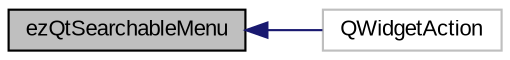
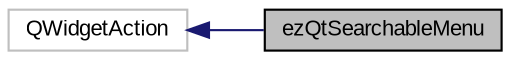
  digraph {
    rankdir=LR
    fontname="Liberation Sans"
    node [fontname="Liberation Sans" fontsize=10 shape=record style=filled]
    n1 [color=black fillcolor=grey75 fontcolor=black height=0.2 label=ezQtSearchableMenu width=0.4]
    n2 [color=grey75 fillcolor=white height=0.2 label=QWidgetAction width=0.4]
-   n1 -> n2 [color=midnightblue dir=back fontname="Liberation Sans" fontsize=10 labelfontname=Helvetica labelfontsize=10 style=solid]
+   n2 -> n1 [color=midnightblue dir=back fontname="Liberation Sans" fontsize=10 labelfontname=Helvetica labelfontsize=10 style=solid]
  }
